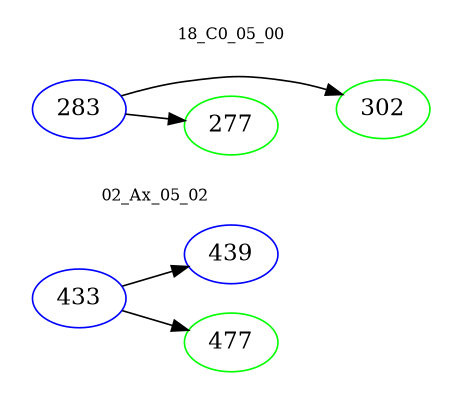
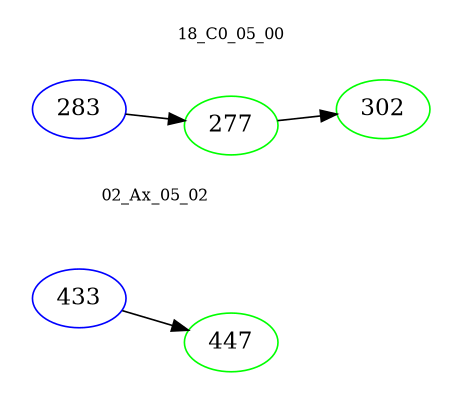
  digraph {
    fontname="DejaVu Serif"
    rankdir=LR
    node [color=blue fontname="DejaVu Serif"]
    edge [color=black fontname="DejaVu Serif"]
    n1 [label=433]
-   n2 [color=green label=477]
-   n3 [label=439]
+   n2 [color=green label=447]
    n4 [label=283]
    n5 [color=green label=277]
    n6 [color=green label=302]
    subgraph cluster_1 {
      color=white
      fontsize=10
      label="02_Ax_05_02"
      n1
      n2
-     n3
    }
    subgraph cluster_2 {
      color=white
      fontsize=10
      label="18_C0_05_00"
      n4
      n5
      n6
    }
    n1 -> n2
-   n1 -> n3
    n4 -> n5
-   n4 -> n6
+   n5 -> n6
  }
